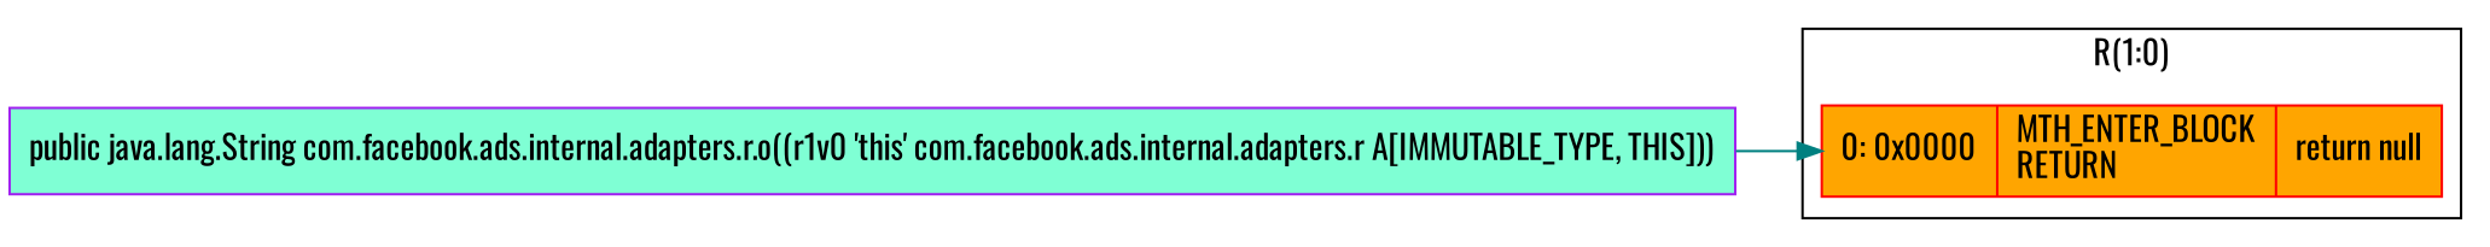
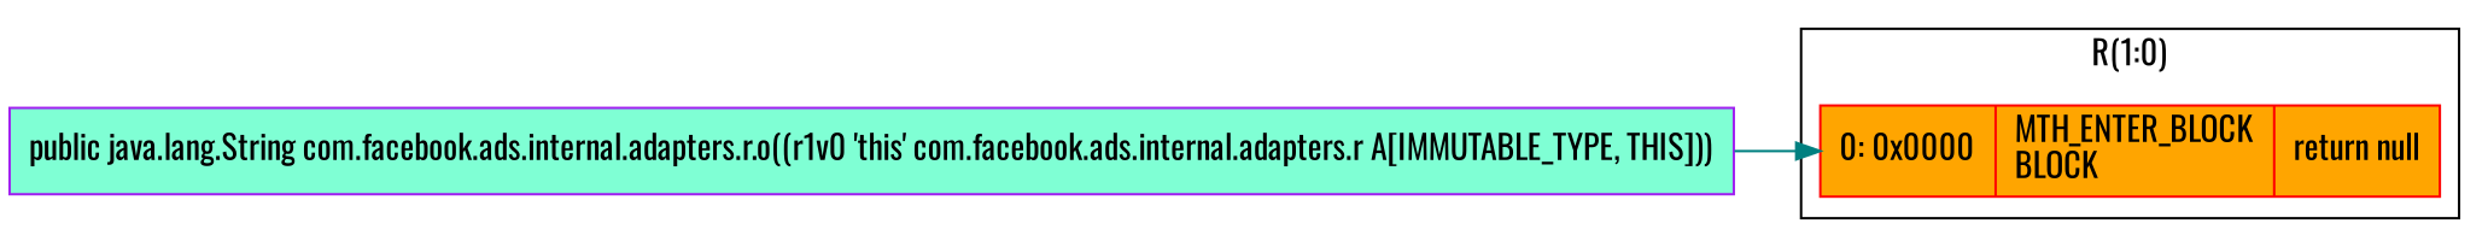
  digraph {
    rankdir=LR
    fontname=Oswald
    node [shape=record style=filled fontname=Oswald]
-   n1 [color=red label="{0\:\ 0x0000|MTH_ENTER_BLOCK\lRETURN\l|return null\l}" fillcolor=orange]
+   n1 [color=red label="{0\:\ 0x0000|MTH_ENTER_BLOCK\lBLOCK\l|return null\l}" fillcolor=orange]
    n2 [label="{public java.lang.String com.facebook.ads.internal.adapters.r.o((r1v0 'this' com.facebook.ads.internal.adapters.r A[IMMUTABLE_TYPE, THIS])) }" fillcolor=aquamarine color=purple]
    subgraph cluster_1 {
      label="R(1:0)"
      n1
    }
    n2 -> n1 [color=teal arrowhead=normal fontname=Oswald]
  }
